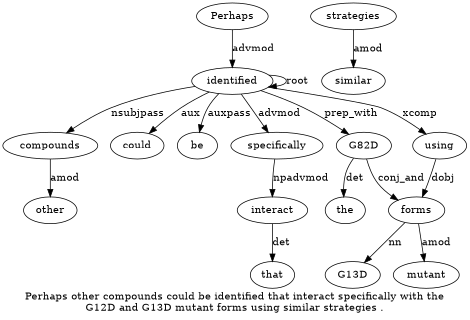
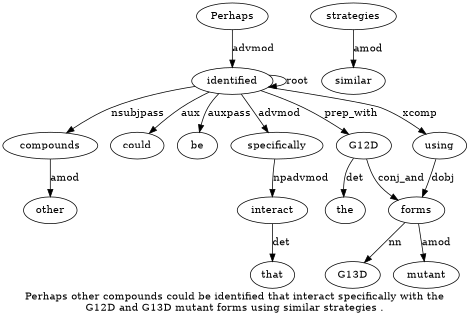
  digraph {
    label="Perhaps other compounds could be identified that interact specifically with the\nG12D and G13D mutant forms using similar strategies ."
    node [fillcolor=white style=filled]
    n1 [label=identified]
    n2 [label=compounds]
    n3 [label=could]
    n4 [label=be]
    n5 [label=specifically]
-   n6 [label=G82D]
+   n6 [label=G12D]
    n7 [label=using]
    n8 [label=Perhaps]
    n9 [label=other]
    n10 [label=interact]
    n11 [label=the]
    n12 [label=forms]
    n13 [label=that]
    n14 [label=G13D]
    n15 [label=mutant]
    n16 [label=strategies]
    n17 [label=similar]
    n1 -> n1 [label=root]
    n1 -> n2 [label=nsubjpass]
    n1 -> n3 [label=aux]
    n1 -> n4 [label=auxpass]
    n1 -> n5 [label=advmod]
    n1 -> n6 [label=prep_with]
    n1 -> n7 [label=xcomp]
    n2 -> n9 [label=amod]
    n5 -> n10 [label=npadvmod]
    n6 -> n11 [label=det]
    n6 -> n12 [label=conj_and]
    n7 -> n12 [label=dobj]
    n8 -> n1 [label=advmod]
    n10 -> n13 [label=det]
    n12 -> n14 [label=nn]
    n12 -> n15 [label=amod]
    n16 -> n17 [label=amod]
  }
